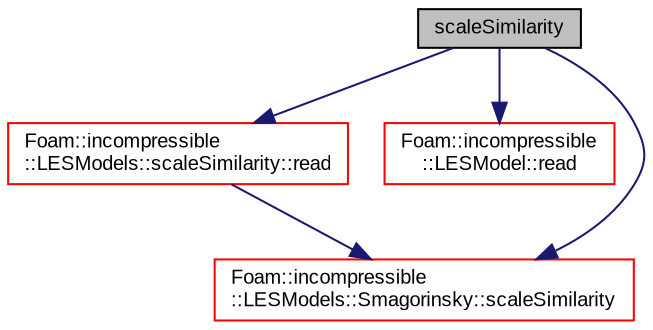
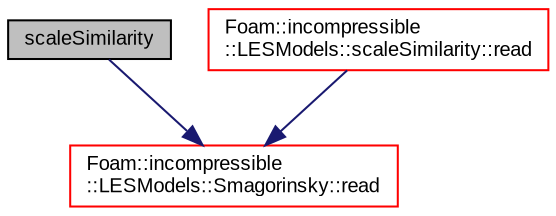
  digraph {
    fontname="Liberation Sans"
    rankdir=TB
    node [color=red fontname="Liberation Sans" fontsize=10 shape=record]
    edge [color=midnightblue fontname="Liberation Sans" fontsize=10 labelfontname=FreeSans labelfontsize=10 style=solid]
    n1 [color=black fillcolor=grey75 fontcolor=black height=0.2 label=scaleSimilarity style=filled width=0.4]
    n2 [height=0.2 label="Foam::incompressible\l::LESModels::scaleSimilarity::read" width=0.4]
-   n3 [height=0.2 label="Foam::incompressible\l::LESModel::read" width=0.4]
-   n4 [height=0.2 label="Foam::incompressible\l::LESModels::Smagorinsky::scaleSimilarity" width=0.4]
-   n1 -> n2
-   n1 -> n3
+   n4 [height=0.2 label="Foam::incompressible\l::LESModels::Smagorinsky::read" width=0.4]
    n1 -> n4
    n2 -> n4
  }
